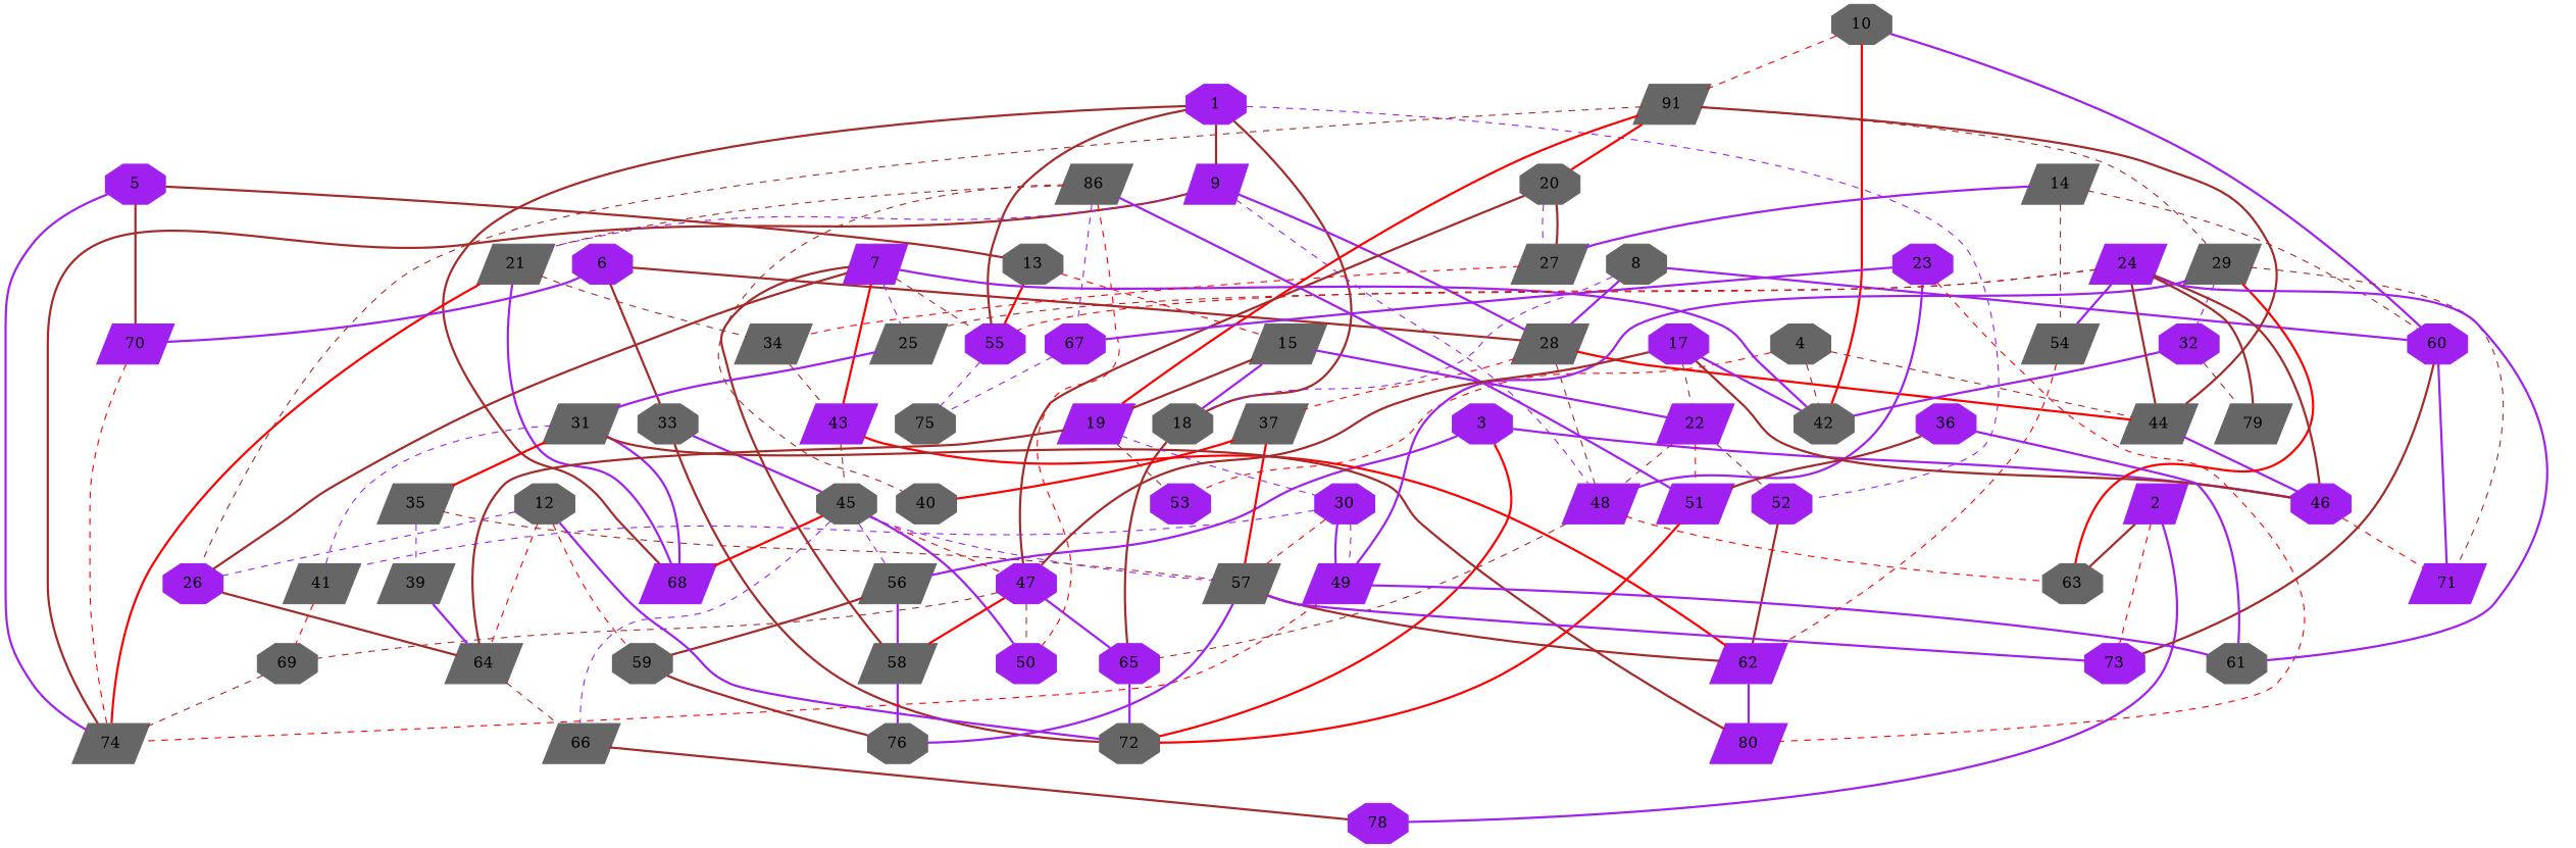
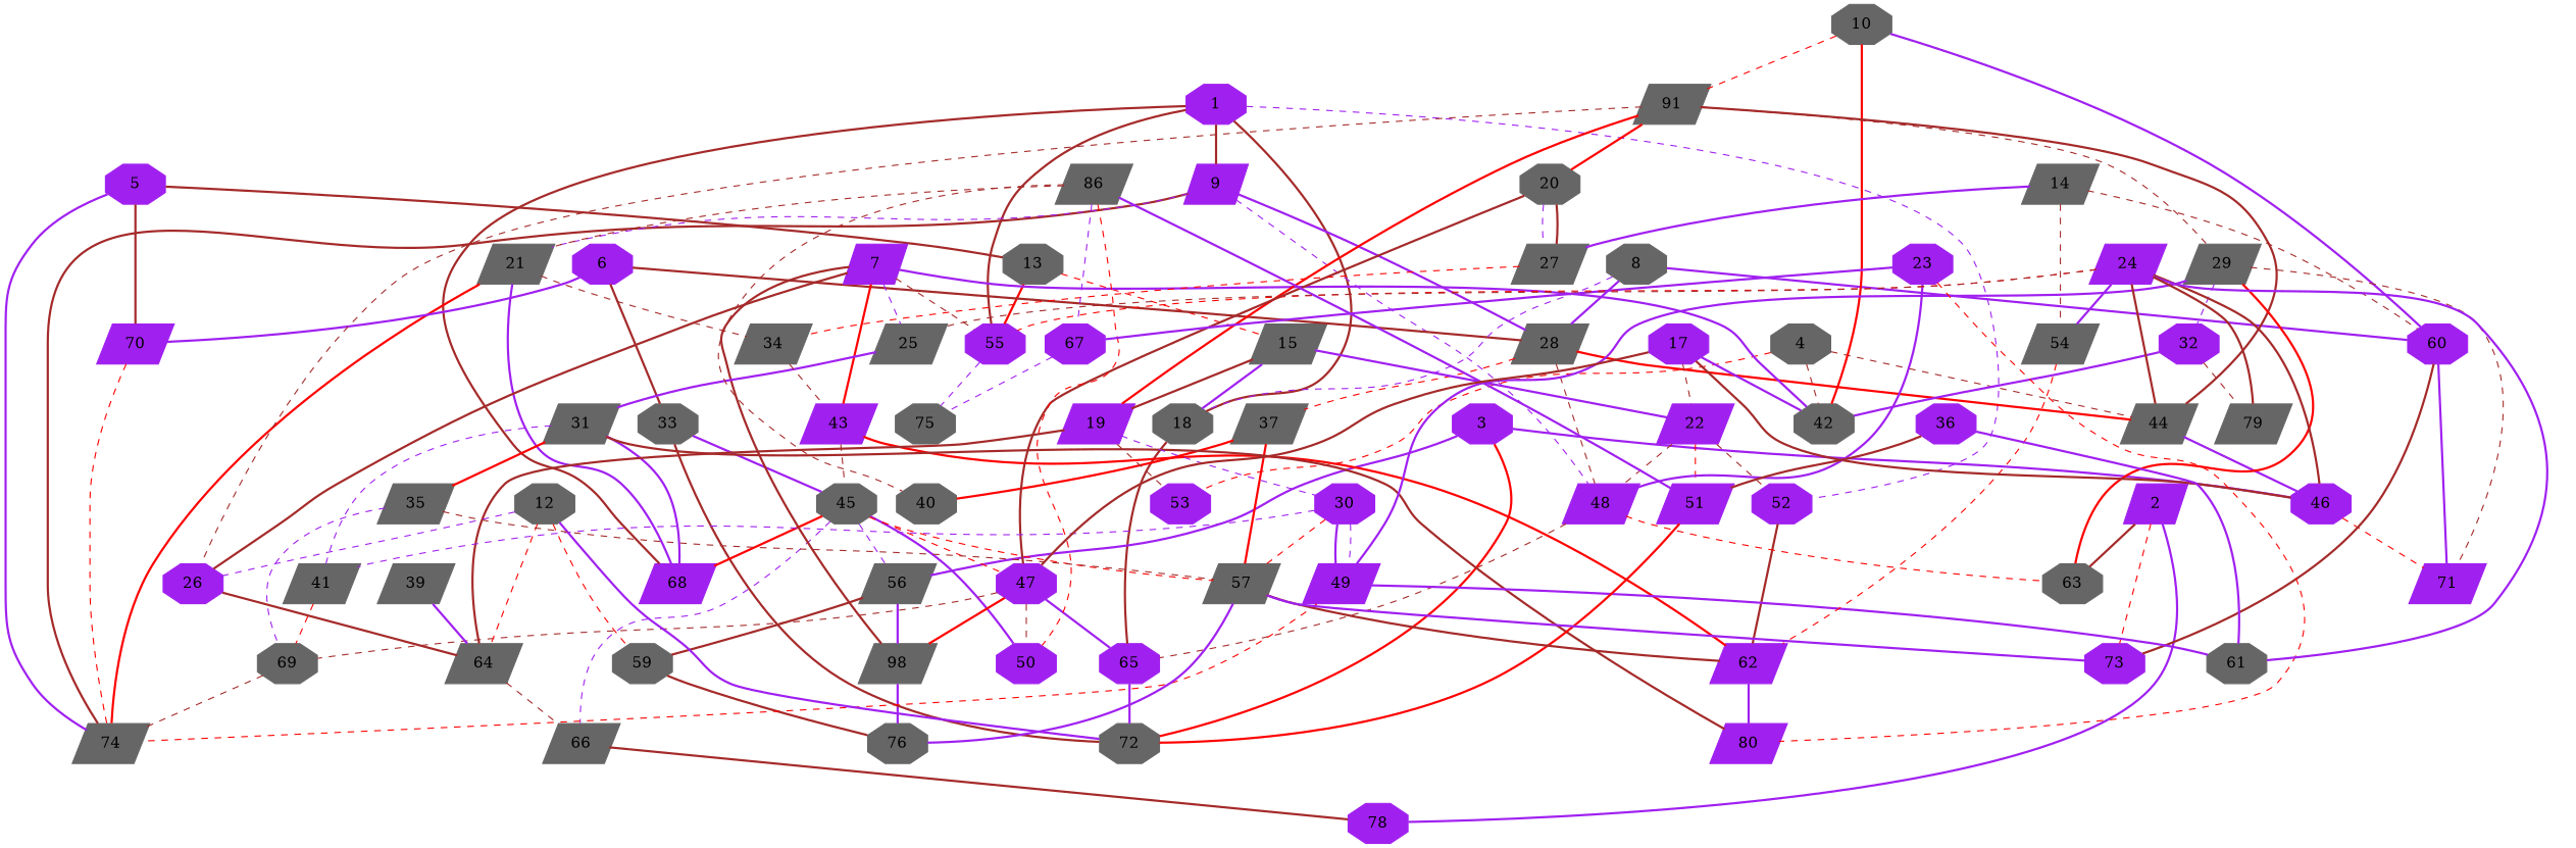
  graph {
    node [color=gray40 shape=octagon style=filled]
    edge [color=brown style=bold]
    1 [color=purple]
    9 [color=purple shape=parallelogram]
    18
    52 [color=purple]
    55 [color=purple]
    68 [color=purple shape=parallelogram]
    74 [shape=parallelogram]
    28 [shape=parallelogram]
    21 [shape=parallelogram]
    48 [color=purple shape=parallelogram]
    65 [color=purple]
    62 [color=purple shape=parallelogram]
    75
    2 [color=purple shape=parallelogram]
    63
    73 [color=purple]
    78 [color=purple]
    3 [color=purple]
    46 [color=purple]
    56 [shape=parallelogram]
    72
    71 [color=purple shape=parallelogram]
    59
-   58 [shape=parallelogram]
+   58 [shape=parallelogram label=98]
    4
    42
    44 [shape=parallelogram]
    53 [color=purple]
    5 [color=purple]
    13
    70 [color=purple shape=parallelogram]
    15 [shape=parallelogram]
    6 [color=purple]
    33
    37 [shape=parallelogram]
    45
    7 [color=purple shape=parallelogram]
    25 [shape=parallelogram]
    26 [color=purple]
    43 [color=purple shape=parallelogram]
    31 [shape=parallelogram]
    64 [shape=parallelogram]
    8
    60 [color=purple]
    34 [shape=parallelogram]
    10
    n47 [label=91 shape=parallelogram]
    19 [color=purple shape=parallelogram]
    20
    29 [shape=parallelogram]
    30 [color=purple]
    27 [shape=parallelogram]
    47 [color=purple]
    32 [color=purple]
    49 [color=purple shape=parallelogram]
    12
    76
    66 [shape=parallelogram]
    22 [color=purple shape=parallelogram]
    14 [shape=parallelogram]
    54 [shape=parallelogram]
    51 [color=purple shape=parallelogram]
    n63 [label=86 shape=parallelogram]
    40
    50 [color=purple]
    67 [color=purple]
    17 [color=purple]
    69
    41 [shape=parallelogram]
    57 [shape=parallelogram]
    23 [color=purple]
    80 [color=purple shape=parallelogram]
    24 [color=purple shape=parallelogram]
    61
    79 [shape=parallelogram]
    35 [shape=parallelogram]
    39 [shape=parallelogram]
    36 [color=purple]
    1 -- 9
    1 -- 18
    1 -- 52 [color=purple style=dashed]
    1 -- 55
    1 -- 68
    9 -- 74
    9 -- 28 [color=purple]
    9 -- 21 [color=purple style=dashed]
    9 -- 48 [color=purple style=dashed]
    18 -- 65
    52 -- 62
    55 -- 75 [color=purple style=dashed]
    28 -- 48 [style=dashed]
    28 -- 44 [color=red]
    28 -- 37 [color=red style=dashed]
    21 -- 68 [color=purple]
    21 -- 74 [color=red]
    21 -- 34 [style=dashed]
    48 -- 65 [style=dashed]
    48 -- 63 [color=red style=dashed]
    65 -- 72 [color=purple]
    62 -- 80 [color=purple]
    2 -- 63
    2 -- 73 [color=red style=dashed]
    2 -- 78 [color=purple]
    3 -- 46 [color=purple]
    3 -- 56 [color=purple]
    3 -- 72 [color=red]
    46 -- 71 [color=red style=dashed]
    56 -- 59
    56 -- 58 [color=purple]
    59 -- 76
    58 -- 76 [color=purple]
    4 -- 42 [style=dashed]
    4 -- 44 [style=dashed]
    4 -- 53 [color=red style=dashed]
    44 -- 46 [color=purple]
    5 -- 74 [color=purple]
    5 -- 13
    5 -- 70
    13 -- 55 [color=red]
    13 -- 15 [color=red style=dashed]
    70 -- 74 [color=red style=dashed]
    15 -- 18 [color=purple]
    15 -- 19
    15 -- 22 [color=purple]
    6 -- 28
    6 -- 70 [color=purple]
    6 -- 33
    33 -- 72
    33 -- 45 [color=purple]
    37 -- 40 [color=red]
    37 -- 57 [color=red]
    45 -- 68 [color=red]
    45 -- 56 [color=purple style=dashed]
    45 -- 47 [color=red style=dashed]
    45 -- 66 [color=purple style=dashed]
    45 -- 50 [color=purple]
-   45 -- 57 [color=purple style=dashed]
+   45 -- 57 [color=red style=dashed]
    7 -- 55 [style=dashed]
    7 -- 58
    7 -- 42 [color=purple]
    7 -- 25 [color=purple style=dashed]
    7 -- 26
    7 -- 43 [color=red]
    25 -- 31 [color=purple]
    26 -- 64
    43 -- 62 [color=red]
    43 -- 45 [style=dashed]
    31 -- 68 [color=purple]
    31 -- 41 [color=purple style=dashed]
    31 -- 80
    31 -- 35 [color=red]
    64 -- 66 [style=dashed]
    8 -- 18 [color=purple style=dashed]
    8 -- 28 [color=purple]
    8 -- 60 [color=purple]
    60 -- 73
    60 -- 71 [color=purple]
    34 -- 43 [style=dashed]
    10 -- 42 [color=red]
    10 -- 60 [color=purple]
    10 -- n47 [color=red style=dashed]
    n47 -- 44
    n47 -- 26 [style=dashed]
    n47 -- 19 [color=red]
    n47 -- 20 [color=red]
    n47 -- 29 [style=dashed]
    19 -- 53 [style=dashed]
    19 -- 64
    19 -- 30 [color=purple style=dashed]
    20 -- 27 [color=purple style=dashed]
    20 -- 27
    20 -- 47
    29 -- 63 [color=red]
    29 -- 71 [style=dashed]
    29 -- 32 [color=purple style=dashed]
    29 -- 49 [color=purple]
    30 -- 49 [color=purple]
    30 -- 49 [color=purple style=dashed]
    30 -- 41 [color=purple style=dashed]
    30 -- 57 [color=red style=dashed]
    27 -- 34 [color=red style=dashed]
    47 -- 65 [color=purple]
    47 -- 58 [color=red]
    47 -- 50 [style=dashed]
    47 -- 69 [style=dashed]
    32 -- 42 [color=purple]
    32 -- 79 [style=dashed]
    49 -- 74 [color=red style=dashed]
    49 -- 61 [color=purple]
    12 -- 72 [color=purple]
    12 -- 59 [color=red style=dashed]
    12 -- 26 [color=purple style=dashed]
    12 -- 64 [color=red style=dashed]
    66 -- 78
    22 -- 52 [style=dashed]
    22 -- 48 [style=dashed]
    22 -- 51 [color=red style=dashed]
    14 -- 60 [style=dashed]
    14 -- 27 [color=purple]
    14 -- 54 [style=dashed]
    54 -- 62 [color=red style=dashed]
    51 -- 72 [color=red]
    n63 -- 21 [style=dashed]
    n63 -- 51 [color=purple]
    n63 -- 40 [style=dashed]
    n63 -- 50 [color=red style=dashed]
    n63 -- 67 [color=purple style=dashed]
    67 -- 75 [color=purple style=dashed]
    17 -- 46
    17 -- 42 [color=purple]
    17 -- 47
    17 -- 22 [style=dashed]
    69 -- 74 [style=dashed]
    41 -- 69 [color=red style=dashed]
    57 -- 62
    57 -- 73 [color=purple]
    57 -- 76 [color=purple]
    23 -- 48 [color=purple]
    23 -- 67 [color=purple]
    23 -- 80 [color=red style=dashed]
    24 -- 55 [color=red style=dashed]
    24 -- 46
    24 -- 44
    24 -- 25 [style=dashed]
    24 -- 54 [color=purple]
    24 -- 61 [color=purple]
    24 -- 79
    35 -- 57 [style=dashed]
-   35 -- 39 [color=purple style=dashed]
+   35 -- 69 [color=purple style=dashed]
    39 -- 64 [color=purple]
    36 -- 51
    36 -- 61 [color=purple]
  }
